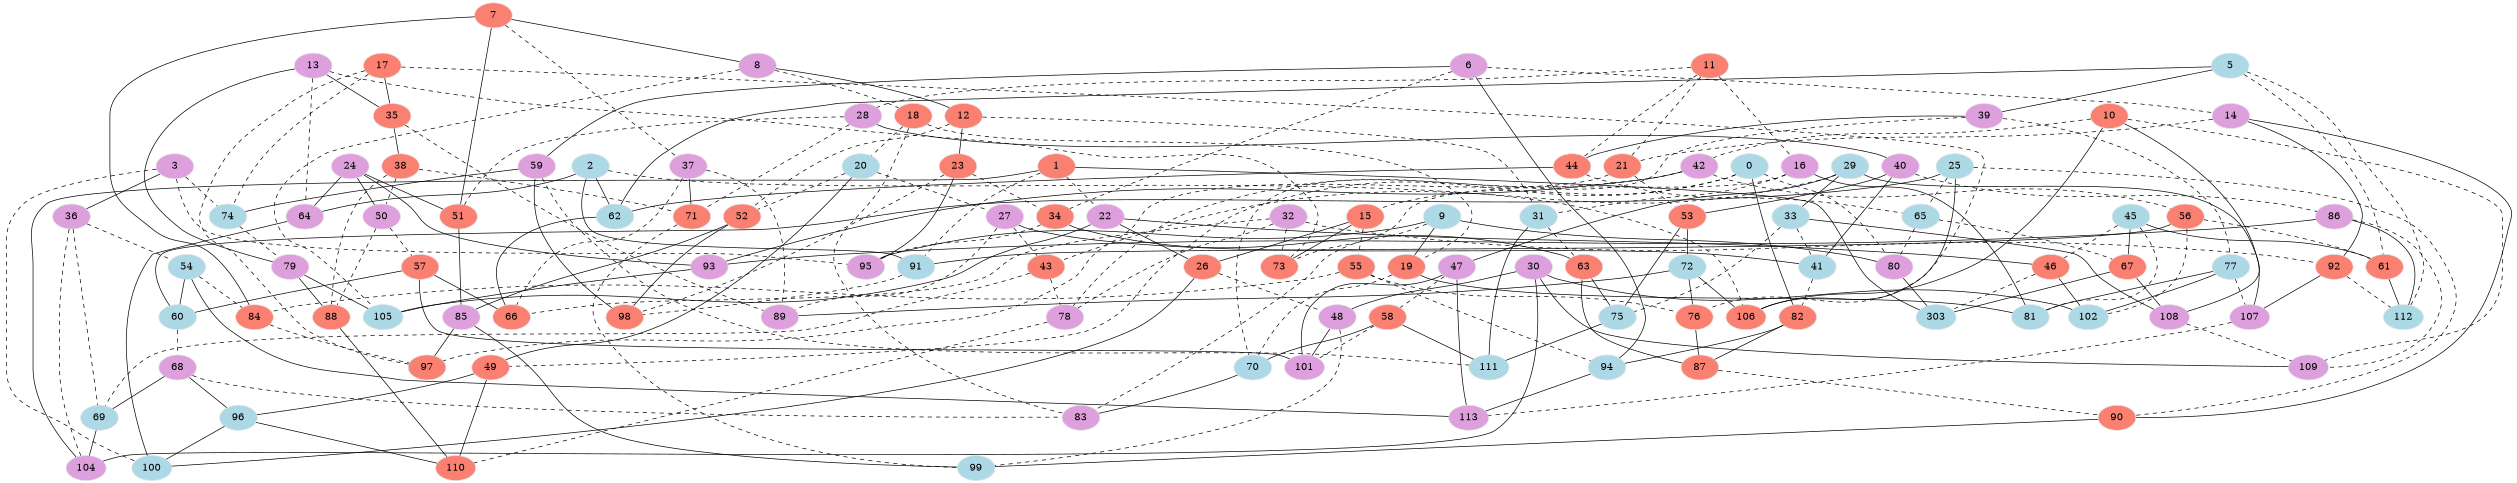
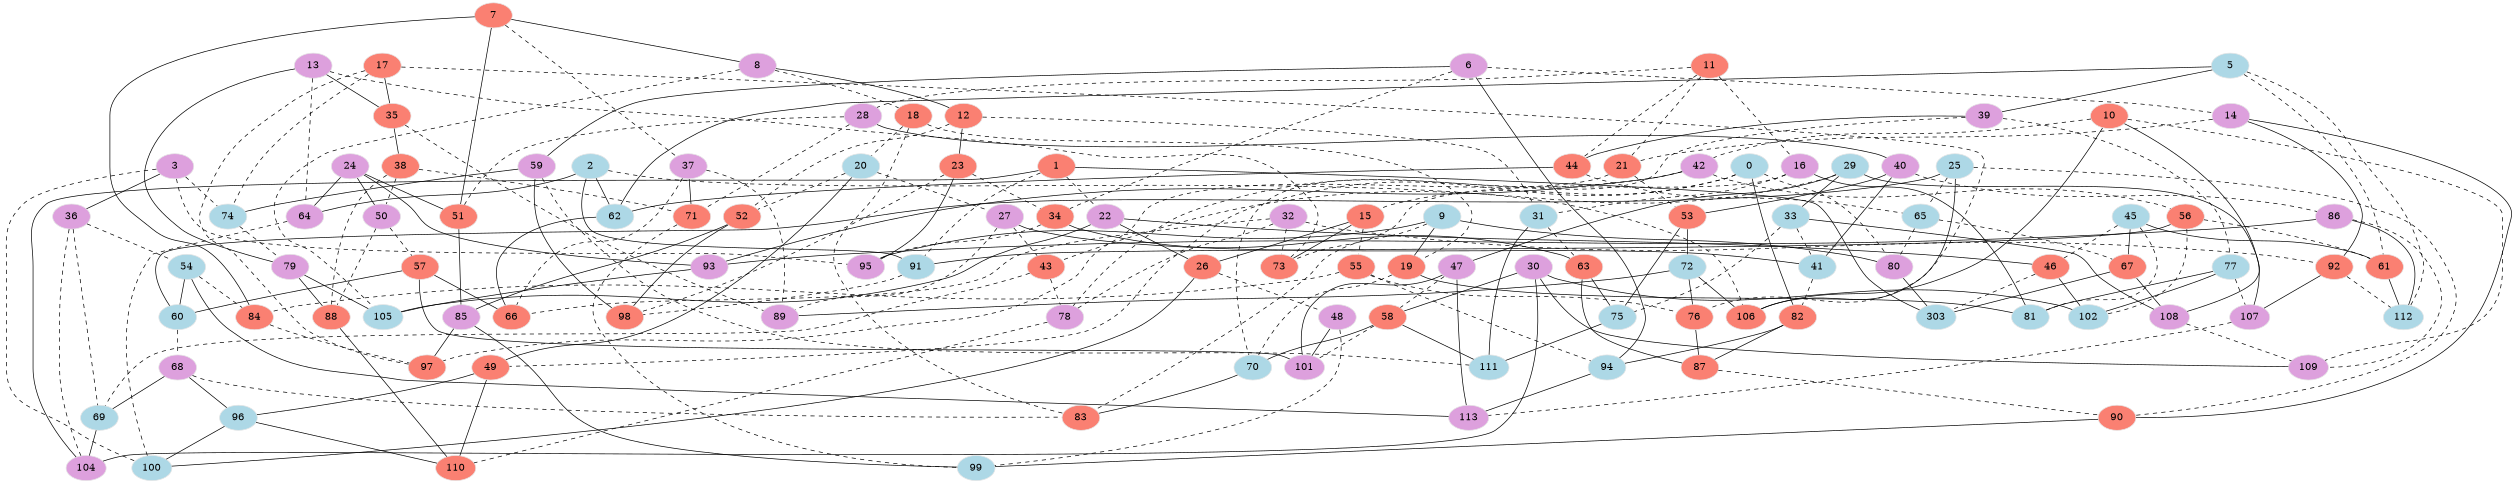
  graph {
    node [color=gray90 fillcolor=salmon style=filled]
    edge [style=solid]
    22 [fillcolor=plum]
    1
    91 [fillcolor=lightblue]
    n4 [fillcolor=lightblue label=303]
    104 [fillcolor=plum]
    105 [fillcolor=lightblue]
    26
    46
    98
    2 [fillcolor=lightblue]
    62 [fillcolor=lightblue]
    64 [fillcolor=plum]
    106
    66
    100 [fillcolor=lightblue]
    3 [fillcolor=plum]
    36 [fillcolor=plum]
    74 [fillcolor=lightblue]
    95 [fillcolor=plum]
    54 [fillcolor=lightblue]
    69 [fillcolor=lightblue]
    79 [fillcolor=plum]
    n23 [fillcolor=lightblue label=0]
    15
    49
    80 [fillcolor=plum]
    82
    73
    55
    96 [fillcolor=lightblue]
    110
    94 [fillcolor=lightblue]
    87
    5 [fillcolor=lightblue]
    39 [fillcolor=plum]
    61
    112 [fillcolor=lightblue]
    44
    70 [fillcolor=lightblue]
    77 [fillcolor=lightblue]
    6 [fillcolor=plum]
    14 [fillcolor=plum]
    34
    59 [fillcolor=plum]
    21
    90
    92
    63
    111 [fillcolor=lightblue]
    113 [fillcolor=plum]
    8 [fillcolor=plum]
    7
    37 [fillcolor=plum]
    51
    84
    12
    18
    89 [fillcolor=plum]
    71
    85 [fillcolor=plum]
    97
    23
    31 [fillcolor=lightblue]
    52
    19
-   83 [fillcolor=plum]
+   83
    20 [fillcolor=lightblue]
    9 [fillcolor=lightblue]
    81 [fillcolor=lightblue]
    10
    42 [fillcolor=plum]
    108 [fillcolor=plum]
    109 [fillcolor=plum]
    93 [fillcolor=plum]
    78 [fillcolor=plum]
    56
    16 [fillcolor=plum]
    11
    28 [fillcolor=plum]
    53
    40 [fillcolor=plum]
    65 [fillcolor=lightblue]
    13 [fillcolor=plum]
    35
    38
    88
    99 [fillcolor=lightblue]
    107 [fillcolor=plum]
    48 [fillcolor=plum]
    76
    17
    27 [fillcolor=plum]
    41 [fillcolor=lightblue]
    43
    75 [fillcolor=lightblue]
    72 [fillcolor=lightblue]
    102 [fillcolor=lightblue]
    24 [fillcolor=plum]
    50 [fillcolor=plum]
    57
    25 [fillcolor=lightblue]
    60 [fillcolor=lightblue]
    68 [fillcolor=plum]
    67
    101 [fillcolor=plum]
    86 [fillcolor=plum]
    29 [fillcolor=lightblue]
    33 [fillcolor=lightblue]
    47 [fillcolor=plum]
    58
    30 [fillcolor=plum]
    32 [fillcolor=plum]
    45 [fillcolor=lightblue]
    22 -- 105
    22 -- 26
    22 -- 46
    1 -- 22 [style=dashed]
    1 -- 91 [style=dashed]
    1 -- n4
    1 -- 104
    91 -- 98 [style=dashed]
    26 -- 100
    26 -- 48 [style=dashed]
    46 -- n4 [style=dashed]
    46 -- 102
    2 -- 91
    2 -- 62
    2 -- 64
    2 -- 106 [style=dashed]
    62 -- 66
-   64 -- 100
+   64 -- 100 [style=dashed]
    3 -- 100 [style=dashed]
    3 -- 36
    3 -- 74 [style=dashed]
    3 -- 95 [style=dashed]
    36 -- 104 [style=dashed]
    36 -- 54 [style=dashed]
    36 -- 69 [style=dashed]
    74 -- 79 [style=dashed]
    54 -- 113
    54 -- 84 [style=dashed]
    54 -- 60
    69 -- 104
    79 -- 105
    79 -- 88
    n23 -- 15 [style=dashed]
    n23 -- 49 [style=dashed]
    n23 -- 80 [style=dashed]
    n23 -- 82
    15 -- 26
    15 -- 73
    15 -- 55 [style=dashed]
    49 -- 96
    49 -- 110
    80 -- n4
    82 -- 94
    82 -- 87
    55 -- 94 [style=dashed]
    55 -- 84 [style=dashed]
    55 -- 76 [style=dashed]
    96 -- 100
    96 -- 110
    94 -- 113
    87 -- 90 [style=dashed]
    5 -- 62
    5 -- 39
    5 -- 61 [style=dashed]
    5 -- 112 [style=dashed]
    39 -- 44
    39 -- 70 [style=dashed]
    39 -- 77 [style=dashed]
    61 -- 112
    44 -- 62
    44 -- 65 [style=dashed]
    70 -- 83
    77 -- 81
    77 -- 107 [style=dashed]
    77 -- 102
    6 -- 94
    6 -- 14 [style=dashed]
    6 -- 34 [style=dashed]
    6 -- 59
    14 -- 21 [style=dashed]
    14 -- 90
    14 -- 92
    34 -- 95 [style=dashed]
    34 -- 63
    59 -- 98
    59 -- 74
    59 -- 111 [style=dashed]
    21 -- 97 [style=dashed]
    21 -- 53 [style=dashed]
    90 -- 99
    92 -- 112 [style=dashed]
    92 -- 107
    63 -- 87
    63 -- 75
    8 -- 105 [style=dashed]
    8 -- 12
    8 -- 18 [style=dashed]
    7 -- 8
    7 -- 37 [style=dashed]
    7 -- 51
    7 -- 84
    37 -- 66 [style=dashed]
    37 -- 89 [style=dashed]
    37 -- 71
    51 -- 85
    84 -- 97 [style=dashed]
    12 -- 23
    12 -- 31 [style=dashed]
    12 -- 52 [style=dashed]
    18 -- 19 [style=dashed]
    18 -- 83 [style=dashed]
    18 -- 20 [style=dashed]
    71 -- 99 [style=dashed]
    85 -- 97
    85 -- 99
    23 -- 98 [style=dashed]
    23 -- 95
    23 -- 34 [style=dashed]
    31 -- 63 [style=dashed]
    31 -- 111
    52 -- 98
    52 -- 85
    19 -- 70 [style=dashed]
    19 -- 81
    20 -- 49
    20 -- 52 [style=dashed]
    20 -- 27 [style=dashed]
    9 -- 95
    9 -- 80
    9 -- 19
    9 -- 83 [style=dashed]
    10 -- 106
    10 -- 42 [style=dashed]
    10 -- 108
    10 -- 109 [style=dashed]
    42 -- 93
    42 -- 78 [style=dashed]
    42 -- 56 [style=dashed]
    108 -- 109 [style=dashed]
    93 -- 105
    78 -- 110 [style=dashed]
    56 -- 91
    56 -- 61 [style=dashed]
    56 -- 102 [style=dashed]
    16 -- 73 [style=dashed]
    16 -- 31 [style=dashed]
    16 -- 81
    11 -- 44 [style=dashed]
    11 -- 21 [style=dashed]
    11 -- 16 [style=dashed]
    11 -- 28 [style=dashed]
    28 -- 51 [style=dashed]
    28 -- 71 [style=dashed]
    28 -- 40
    53 -- 75
    53 -- 72
    40 -- 53
    40 -- 41
    40 -- 86 [style=dashed]
    65 -- 80 [style=dashed]
    65 -- 67 [style=dashed]
    13 -- 64 [style=dashed]
    13 -- 79
    13 -- 73 [style=dashed]
    13 -- 35
    35 -- 89 [style=dashed]
    35 -- 38
    38 -- 71 [style=dashed]
    38 -- 88 [style=dashed]
    38 -- 50 [style=dashed]
    88 -- 110
    107 -- 113 [style=dashed]
    48 -- 99 [style=dashed]
    48 -- 101
    76 -- 87
    17 -- 74 [style=dashed]
    17 -- 97 [style=dashed]
    17 -- 35
    17 -- 76 [style=dashed]
    27 -- 89 [style=dashed]
    27 -- 41
    27 -- 43 [style=dashed]
    41 -- 82 [style=dashed]
    43 -- 69 [style=dashed]
    43 -- 78 [style=dashed]
    75 -- 111
    72 -- 106
    72 -- 89
    72 -- 76
    24 -- 64
    24 -- 51
    24 -- 93
    24 -- 50
    50 -- 88 [style=dashed]
    50 -- 57 [style=dashed]
    57 -- 66
    57 -- 60
    57 -- 101
    25 -- 106
    25 -- 90 [style=dashed]
    25 -- 65 [style=dashed]
    25 -- 60
    60 -- 68 [style=dashed]
    68 -- 69
    68 -- 96
    68 -- 83 [style=dashed]
    67 -- n4
    67 -- 108
    86 -- 112
    86 -- 109 [style=dashed]
    86 -- 93
    29 -- 107
    29 -- 43 [style=dashed]
    29 -- 33
    29 -- 47
    33 -- 108
    33 -- 41 [style=dashed]
    33 -- 75 [style=dashed]
    47 -- 113
    47 -- 101
    47 -- 58 [style=dashed]
    58 -- 70
    58 -- 111
    58 -- 101 [style=dashed]
    30 -- 104
    30 -- 109
-   30 -- 48
+   30 -- 58
    30 -- 102
    32 -- 66 [style=dashed]
    32 -- 73 [style=dashed]
    32 -- 92 [style=dashed]
    32 -- 78 [style=dashed]
    45 -- 46 [style=dashed]
    45 -- 61
    45 -- 81 [style=dashed]
    45 -- 67
  }
